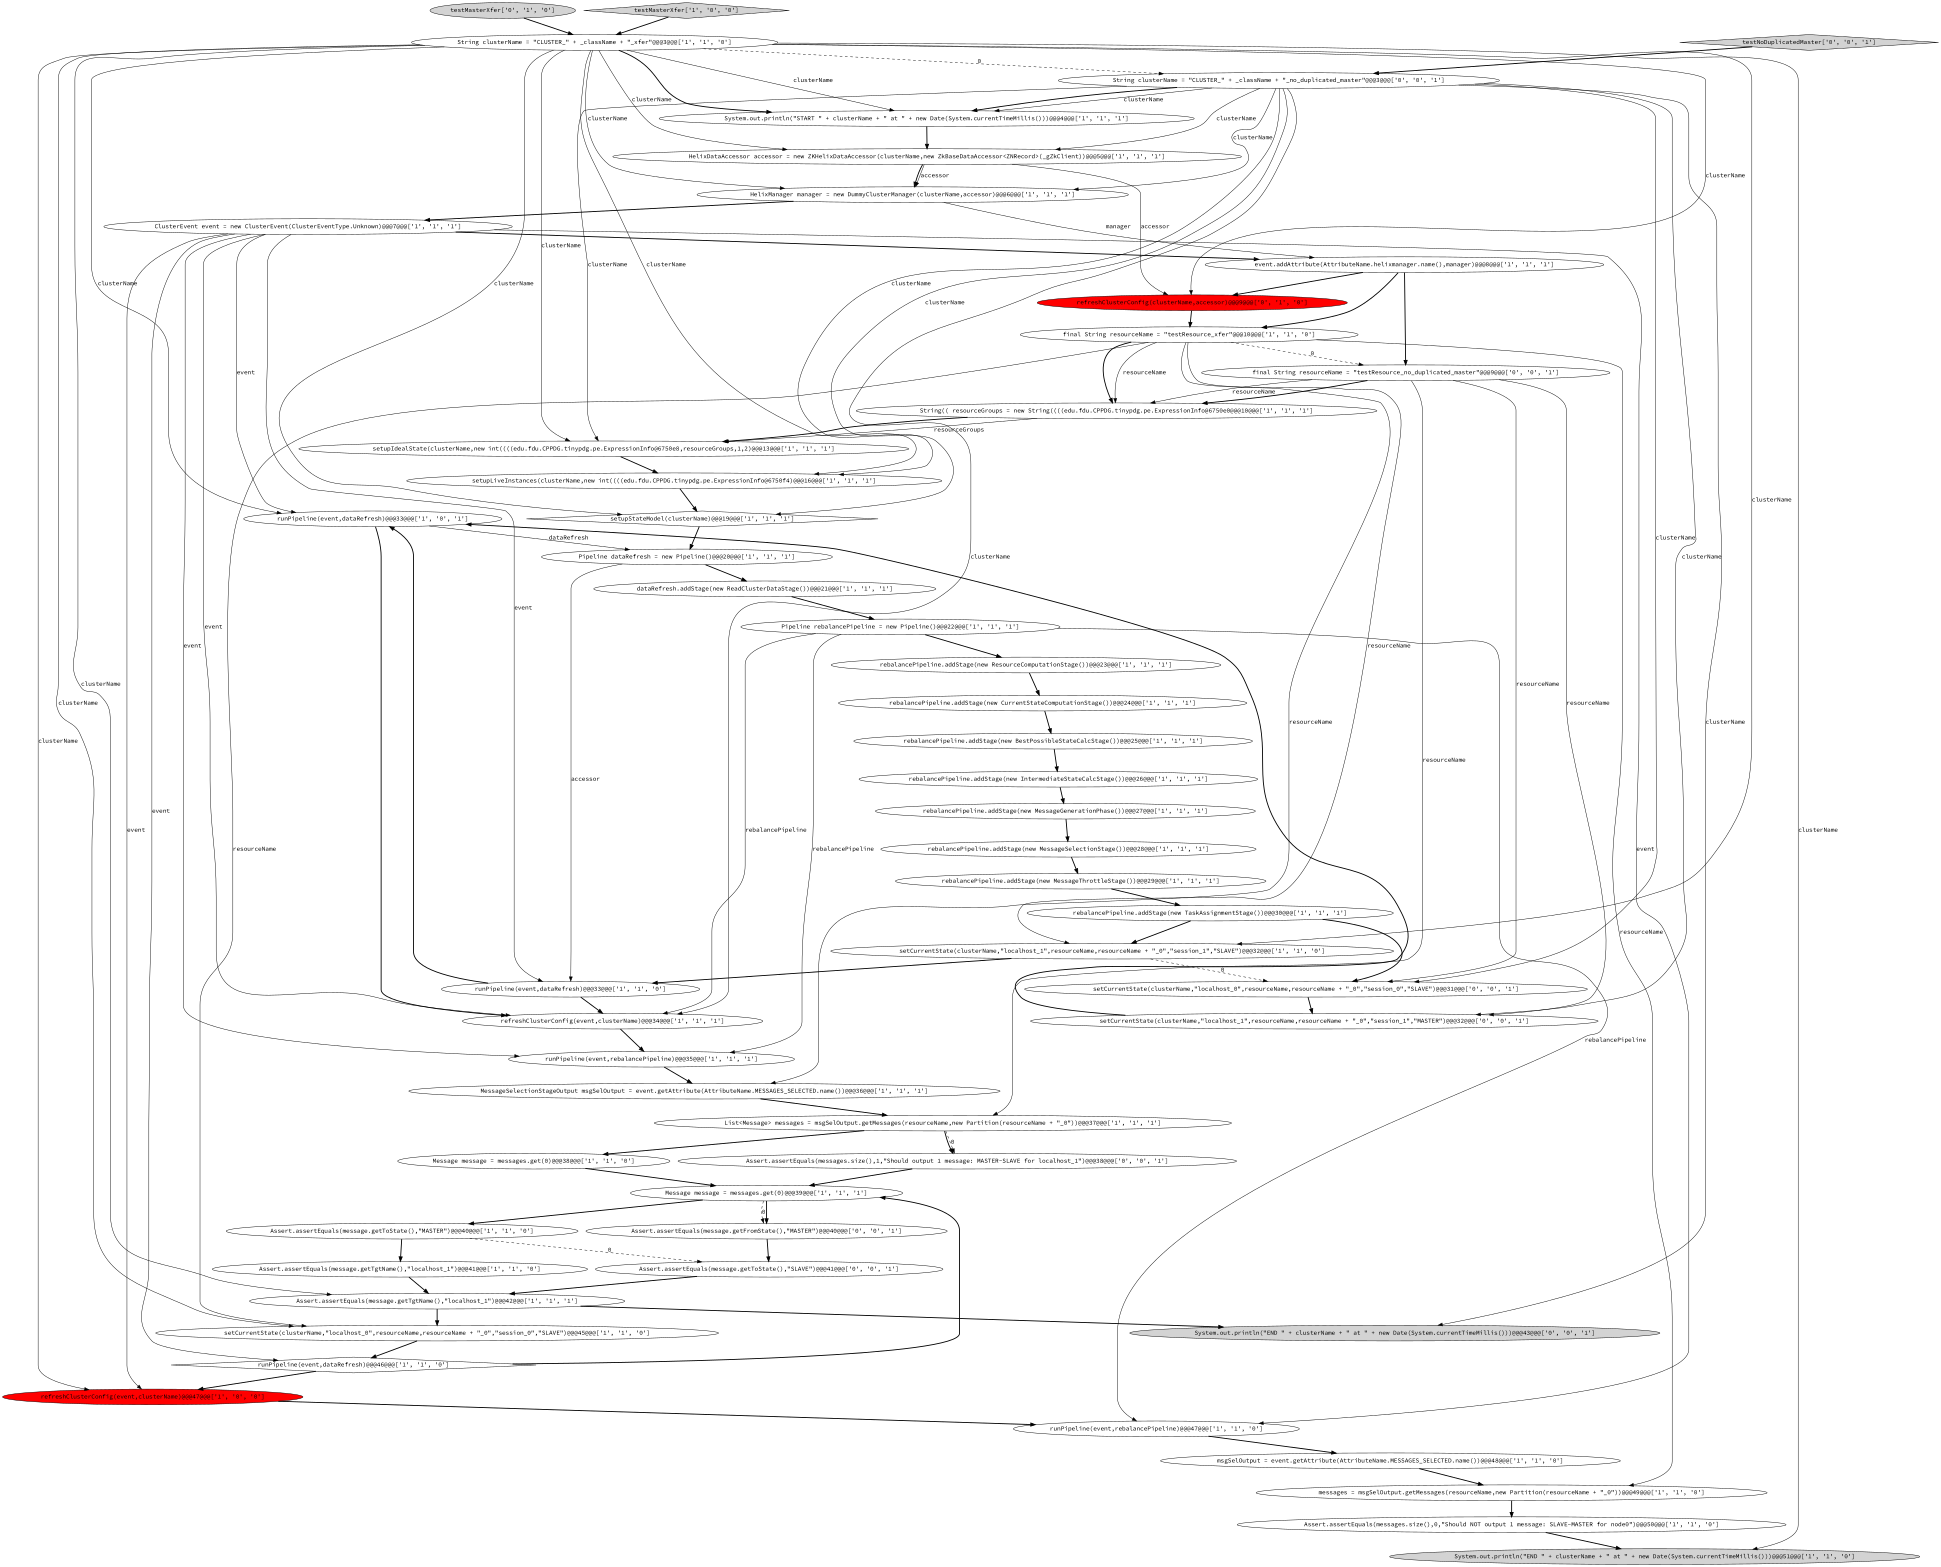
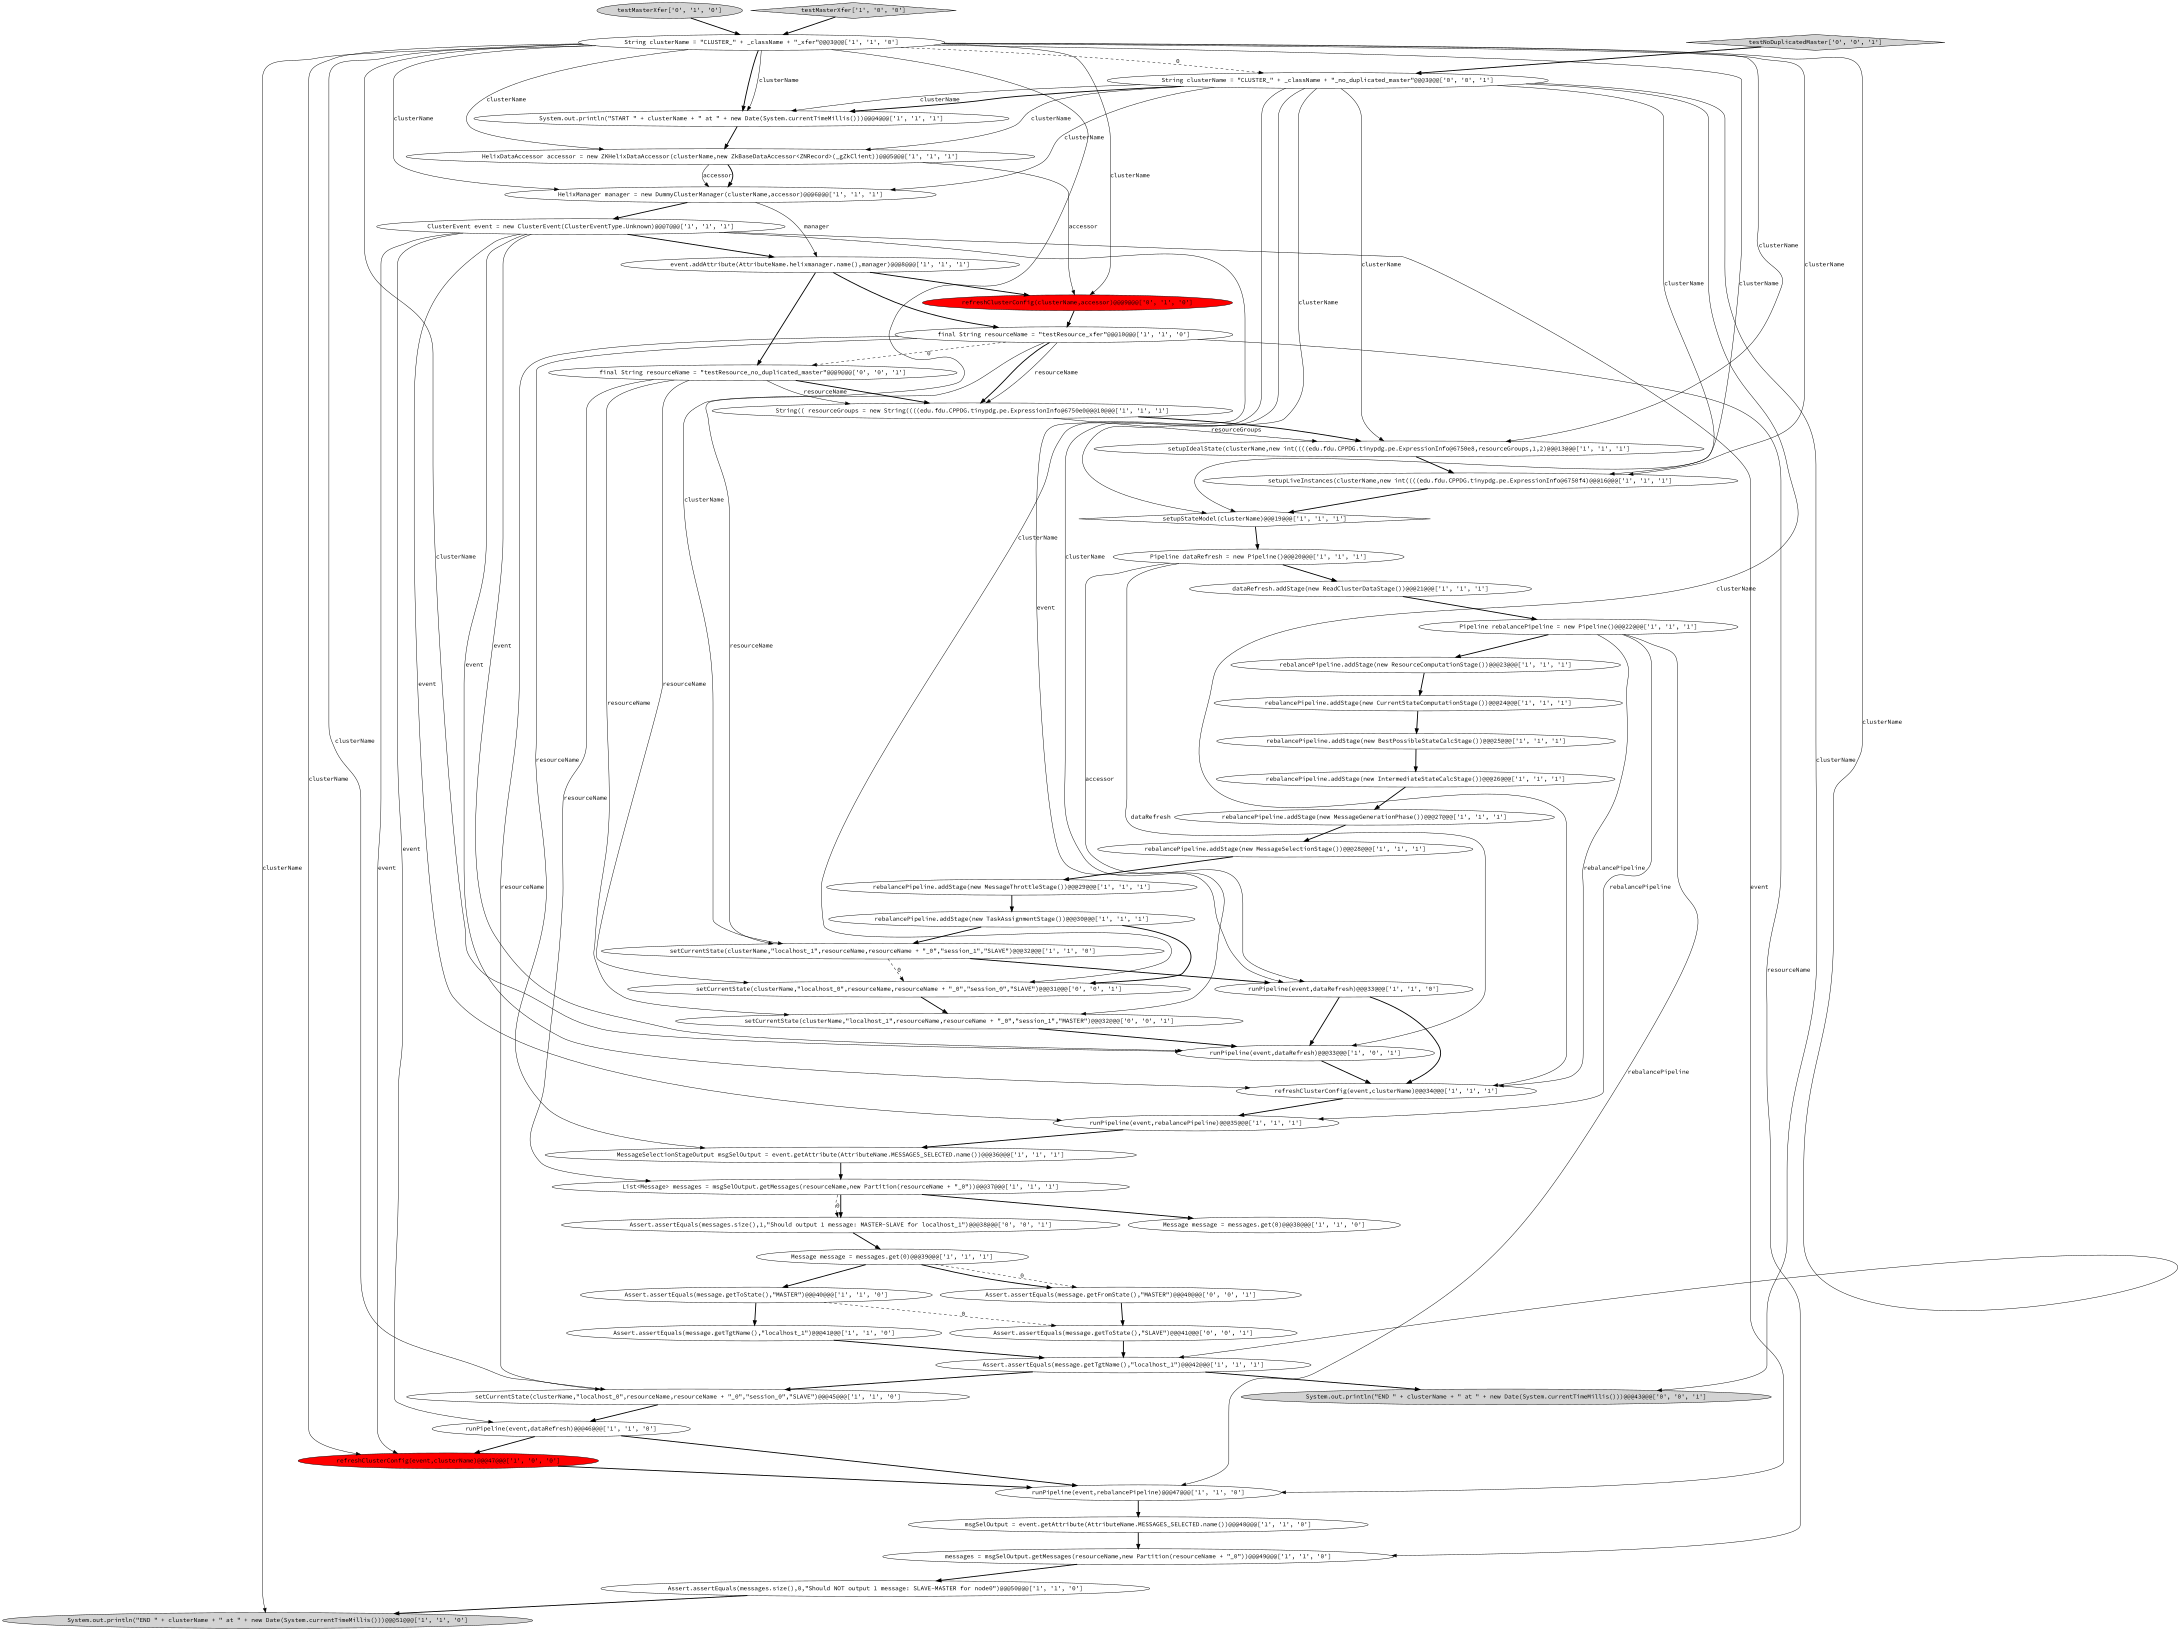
  digraph {
    fontname="Source Code Pro"
    node [fillcolor=white fontname="Source Code Pro" shape=ellipse style=filled]
    edge [fontname="Source Code Pro" style=bold]
    n1 [fillcolor=lightgray label="System.out.println(\"END \" + clusterName + \" at \" + new Date(System.currentTimeMillis()))@@@51@@@['1', '1', '0']"]
    n2 [label="Assert.assertEquals(messages.size(),0,\"Should NOT output 1 message: SLAVE-MASTER for node0\")@@@50@@@['1', '1', '0']"]
    n3 [label="messages = msgSelOutput.getMessages(resourceName,new Partition(resourceName + \"_0\"))@@@49@@@['1', '1', '0']"]
    n4 [fillcolor=red label="refreshClusterConfig(event,clusterName)@@@47@@@['1', '0', '0']"]
    n5 [label="runPipeline(event,rebalancePipeline)@@@47@@@['1', '1', '0']"]
    n6 [label="msgSelOutput = event.getAttribute(AttributeName.MESSAGES_SELECTED.name())@@@48@@@['1', '1', '0']"]
    n7 [fillcolor=lightgray label="testMasterXfer['0', '1', '0']"]
    n8 [label="String clusterName = \"CLUSTER_\" + _className + \"_xfer\"@@@3@@@['1', '1', '0']"]
    n9 [label="HelixManager manager = new DummyClusterManager(clusterName,accessor)@@@6@@@['1', '1', '1']"]
    n10 [label="setupLiveInstances(clusterName,new int((((edu.fdu.CPPDG.tinypdg.pe.ExpressionInfo@6750f4)@@@16@@@['1', '1', '1']"]
    n11 [label="setCurrentState(clusterName,\"localhost_0\",resourceName,resourceName + \"_0\",\"session_0\",\"SLAVE\")@@@45@@@['1', '1', '0']"]
    n12 [label="setupIdealState(clusterName,new int((((edu.fdu.CPPDG.tinypdg.pe.ExpressionInfo@6750e8,resourceGroups,1,2)@@@13@@@['1', '1', '1']"]
    n13 [label="HelixDataAccessor accessor = new ZKHelixDataAccessor(clusterName,new ZkBaseDataAccessor<ZNRecord>(_gZkClient))@@@5@@@['1', '1', '1']"]
    n14 [label="runPipeline(event,dataRefresh)@@@33@@@['1', '0', '1']"]
    n15 [label="setCurrentState(clusterName,\"localhost_1\",resourceName,resourceName + \"_0\",\"session_1\",\"SLAVE\")@@@32@@@['1', '1', '0']"]
    n16 [fillcolor=red label="refreshClusterConfig(clusterName,accessor)@@@9@@@['0', '1', '0']"]
    n17 [label="setupStateModel(clusterName)@@@19@@@['1', '1', '1']" shape=diamond]
    n18 [label="System.out.println(\"START \" + clusterName + \" at \" + new Date(System.currentTimeMillis()))@@@4@@@['1', '1', '1']"]
    n19 [label="Assert.assertEquals(message.getTgtName(),\"localhost_1\")@@@42@@@['1', '1', '1']"]
    n20 [label="String clusterName = \"CLUSTER_\" + _className + \"_no_duplicated_master\"@@@3@@@['0', '0', '1']"]
    n21 [label="ClusterEvent event = new ClusterEvent(ClusterEventType.Unknown)@@@7@@@['1', '1', '1']"]
    n22 [label="event.addAttribute(AttributeName.helixmanager.name(),manager)@@@8@@@['1', '1', '1']"]
-   n23 [label="runPipeline(event,dataRefresh)@@@46@@@['1', '1', '0']" shape=diamond]
+   n23 [label="runPipeline(event,dataRefresh)@@@46@@@['1', '1', '0']"]
    n24 [label="refreshClusterConfig(event,clusterName)@@@34@@@['1', '1', '1']"]
    n25 [label="runPipeline(event,dataRefresh)@@@33@@@['1', '1', '0']"]
    n26 [label="setCurrentState(clusterName,\"localhost_0\",resourceName,resourceName + \"_0\",\"session_0\",\"SLAVE\")@@@31@@@['0', '0', '1']"]
    n27 [label="final String resourceName = \"testResource_xfer\"@@@10@@@['1', '1', '0']"]
    n28 [label="Pipeline dataRefresh = new Pipeline()@@@20@@@['1', '1', '1']"]
    n29 [fillcolor=lightgray label="System.out.println(\"END \" + clusterName + \" at \" + new Date(System.currentTimeMillis()))@@@43@@@['0', '0', '1']"]
    n30 [label="setCurrentState(clusterName,\"localhost_1\",resourceName,resourceName + \"_0\",\"session_1\",\"MASTER\")@@@32@@@['0', '0', '1']"]
    n31 [label="dataRefresh.addStage(new ReadClusterDataStage())@@@21@@@['1', '1', '1']"]
    n32 [label="Pipeline rebalancePipeline = new Pipeline()@@@22@@@['1', '1', '1']"]
    n33 [label="runPipeline(event,rebalancePipeline)@@@35@@@['1', '1', '1']"]
    n34 [label="final String resourceName = \"testResource_no_duplicated_master\"@@@9@@@['0', '0', '1']"]
    n35 [label="String(( resourceGroups = new String((((edu.fdu.CPPDG.tinypdg.pe.ExpressionInfo@6750e0@@@10@@@['1', '1', '1']"]
    n36 [label="List<Message> messages = msgSelOutput.getMessages(resourceName,new Partition(resourceName + \"_0\"))@@@37@@@['1', '1', '1']"]
    n37 [label="Message message = messages.get(0)@@@38@@@['1', '1', '0']"]
    n38 [label="Assert.assertEquals(messages.size(),1,\"Should output 1 message: MASTER-SLAVE for localhost_1\")@@@38@@@['0', '0', '1']"]
    n39 [label="Message message = messages.get(0)@@@39@@@['1', '1', '1']"]
    n40 [label="rebalancePipeline.addStage(new MessageThrottleStage())@@@29@@@['1', '1', '1']"]
    n41 [label="rebalancePipeline.addStage(new TaskAssignmentStage())@@@30@@@['1', '1', '1']"]
    n42 [fillcolor=lightgray label="testNoDuplicatedMaster['0', '0', '1']" shape=diamond]
    n43 [label="MessageSelectionStageOutput msgSelOutput = event.getAttribute(AttributeName.MESSAGES_SELECTED.name())@@@36@@@['1', '1', '1']"]
    n44 [label="Assert.assertEquals(message.getToState(),\"MASTER\")@@@40@@@['1', '1', '0']"]
    n45 [label="Assert.assertEquals(message.getTgtName(),\"localhost_1\")@@@41@@@['1', '1', '0']"]
    n46 [label="Assert.assertEquals(message.getToState(),\"SLAVE\")@@@41@@@['0', '0', '1']"]
    n47 [fillcolor=lightgray label="testMasterXfer['1', '0', '0']" shape=diamond]
    n48 [label="Assert.assertEquals(message.getFromState(),\"MASTER\")@@@40@@@['0', '0', '1']"]
    n49 [label="rebalancePipeline.addStage(new MessageGenerationPhase())@@@27@@@['1', '1', '1']"]
    n50 [label="rebalancePipeline.addStage(new MessageSelectionStage())@@@28@@@['1', '1', '1']"]
    n51 [label="rebalancePipeline.addStage(new CurrentStateComputationStage())@@@24@@@['1', '1', '1']"]
    n52 [label="rebalancePipeline.addStage(new BestPossibleStateCalcStage())@@@25@@@['1', '1', '1']"]
    n53 [label="rebalancePipeline.addStage(new IntermediateStateCalcStage())@@@26@@@['1', '1', '1']"]
    n54 [label="rebalancePipeline.addStage(new ResourceComputationStage())@@@23@@@['1', '1', '1']"]
    n2 -> n1
    n3 -> n2
    n4 -> n5
    n5 -> n6
    n6 -> n3
    n7 -> n8
    n8 -> n1 [label=clusterName style=solid]
    n8 -> n4 [label=clusterName style=solid]
    n8 -> n9 [label=clusterName style=solid]
    n8 -> n10 [label=clusterName style=solid]
    n8 -> n11 [label=clusterName style=solid]
    n8 -> n12 [label=clusterName style=solid]
    n8 -> n13 [label=clusterName style=solid]
    n8 -> n14 [label=clusterName style=solid]
    n8 -> n15 [label=clusterName style=solid]
    n8 -> n16 [label=clusterName style=solid]
    n8 -> n17 [label=clusterName style=solid]
    n8 -> n18
    n8 -> n18 [label=clusterName style=solid]
    n8 -> n19 [label=clusterName style=solid]
    n8 -> n20 [label=0 style=dashed]
    n9 -> n21
    n9 -> n22 [label=manager style=solid]
    n10 -> n17
    n11 -> n23
    n12 -> n10
    n13 -> n9 [label=accessor style=solid]
    n13 -> n9
    n13 -> n16 [label=accessor style=solid]
    n14 -> n24
    n15 -> n25
    n15 -> n26 [label=0 style=dashed]
    n16 -> n27
    n17 -> n28
    n18 -> n13
    n19 -> n11
    n19 -> n29
    n20 -> n9 [label=clusterName style=solid]
    n20 -> n10 [label=clusterName style=solid]
    n20 -> n12 [label=clusterName style=solid]
    n20 -> n13 [label=clusterName style=solid]
    n20 -> n17 [label=clusterName style=solid]
    n20 -> n18 [label=clusterName style=solid]
    n20 -> n18
    n20 -> n24 [label=clusterName style=solid]
    n20 -> n26 [label=clusterName style=solid]
    n20 -> n29 [label=clusterName style=solid]
    n20 -> n30 [label=clusterName style=solid]
    n21 -> n4 [label=event style=solid]
    n21 -> n5 [label=event style=solid]
    n21 -> n14 [label=event style=solid]
    n21 -> n22
    n21 -> n23 [label=event style=solid]
    n21 -> n24 [label=event style=solid]
    n21 -> n25 [label=event style=solid]
    n21 -> n33 [label=event style=solid]
    n22 -> n16
    n22 -> n27
    n22 -> n34
    n23 -> n4
-   n23 -> n39
+   n23 -> n5
    n24 -> n33
    n25 -> n14
    n25 -> n24
    n26 -> n30
    n27 -> n3 [label=resourceName style=solid]
    n27 -> n11 [label=resourceName style=solid]
    n27 -> n15 [label=resourceName style=solid]
    n27 -> n34 [label=0 style=dashed]
    n27 -> n35
    n27 -> n35 [label=resourceName style=solid]
    n27 -> n43 [label=resourceName style=solid]
-   n14 -> n28 [label=dataRefresh style=solid]
+   n28 -> n14 [label=dataRefresh style=solid]
    n28 -> n25 [label=accessor style=solid]
    n28 -> n31
    n30 -> n14
    n31 -> n32
    n32 -> n5 [label=rebalancePipeline style=solid]
    n32 -> n24 [label=rebalancePipeline style=solid]
    n32 -> n33 [label=rebalancePipeline style=solid]
    n32 -> n54
    n33 -> n43
    n34 -> n26 [label=resourceName style=solid]
    n34 -> n30 [label=resourceName style=solid]
    n34 -> n35
    n34 -> n35 [label=resourceName style=solid]
    n34 -> n36 [label=resourceName style=solid]
    n35 -> n12 [label=resourceGroups style=solid]
    n35 -> n12
    n36 -> n37
    n36 -> n38
    n36 -> n38 [label=0 style=dashed]
-   n37 -> n39
    n38 -> n39
    n39 -> n44
    n39 -> n48 [label=0 style=dashed]
    n39 -> n48
    n40 -> n41
    n41 -> n15
    n41 -> n26
    n42 -> n20
    n43 -> n36
    n44 -> n45
    n44 -> n46 [label=0 style=dashed]
    n45 -> n19
    n46 -> n19
    n47 -> n8
    n48 -> n46
    n49 -> n50
    n50 -> n40
    n51 -> n52
    n52 -> n53
    n53 -> n49
    n54 -> n51
  }
